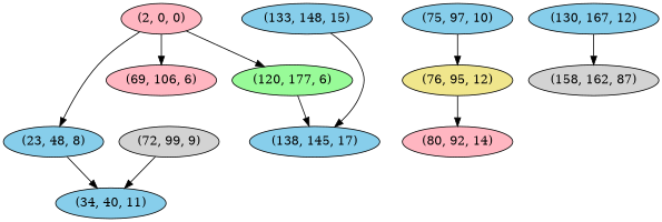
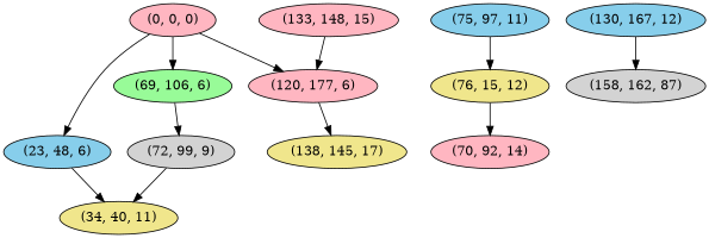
  digraph {
    node [fillcolor=skyblue style=filled]
-   "(0, 0, 0)" [fillcolor=lightpink label="(2, 0, 0)"]
-   "(23, 48, 6)" [label="(23, 48, 8)"]
-   "(69, 106, 6)" [fillcolor=lightpink]
-   "(120, 177, 6)" [fillcolor=palegreen]
-   "(34, 40, 11)"
+   "(0, 0, 0)" [fillcolor=lightpink]
+   "(23, 48, 6)"
+   "(69, 106, 6)" [fillcolor=palegreen]
+   "(120, 177, 6)" [fillcolor=lightpink]
+   "(34, 40, 11)" [fillcolor=khaki]
    "(72, 99, 9)" [fillcolor=lightgrey]
-   "(138, 145, 17)"
-   "(76, 95, 12)" [fillcolor=khaki]
-   "(75, 97, 11)" [label="(75, 97, 10)"]
-   "(80, 92, 14)" [fillcolor=lightpink]
+   "(138, 145, 17)" [fillcolor=khaki]
+   "(76, 95, 12)" [fillcolor=khaki label="(76, 15, 12)"]
+   "(75, 97, 11)"
+   "(80, 92, 14)" [fillcolor=lightpink label="(70, 92, 14)"]
    n11 [fillcolor=lightgrey label="(158, 162, 87)"]
    "(130, 167, 12)"
-   "(133, 148, 15)"
+   "(133, 148, 15)" [fillcolor=lightpink]
    "(0, 0, 0)" -> "(23, 48, 6)"
    "(0, 0, 0)" -> "(69, 106, 6)"
    "(0, 0, 0)" -> "(120, 177, 6)"
    "(23, 48, 6)" -> "(34, 40, 11)"
+   "(69, 106, 6)" -> "(72, 99, 9)"
    "(120, 177, 6)" -> "(138, 145, 17)"
    "(72, 99, 9)" -> "(34, 40, 11)"
    "(76, 95, 12)" -> "(80, 92, 14)"
    "(75, 97, 11)" -> "(76, 95, 12)"
    "(130, 167, 12)" -> n11
-   "(133, 148, 15)" -> "(138, 145, 17)"
+   "(133, 148, 15)" -> "(120, 177, 6)"
  }
